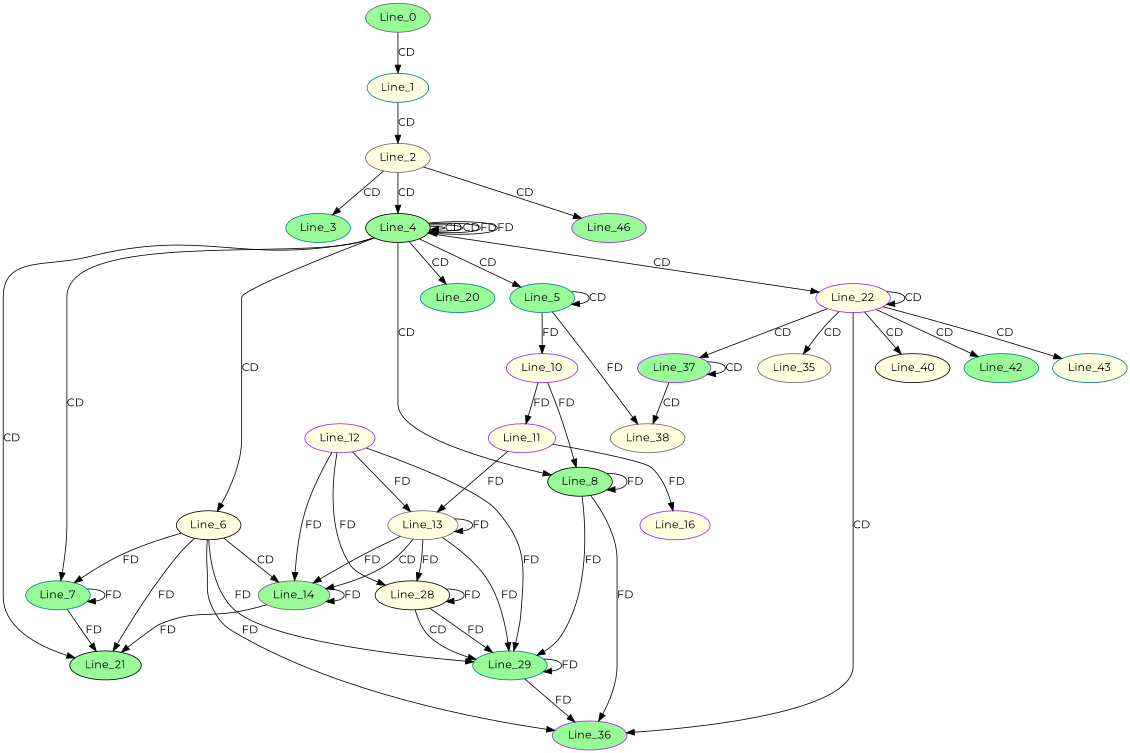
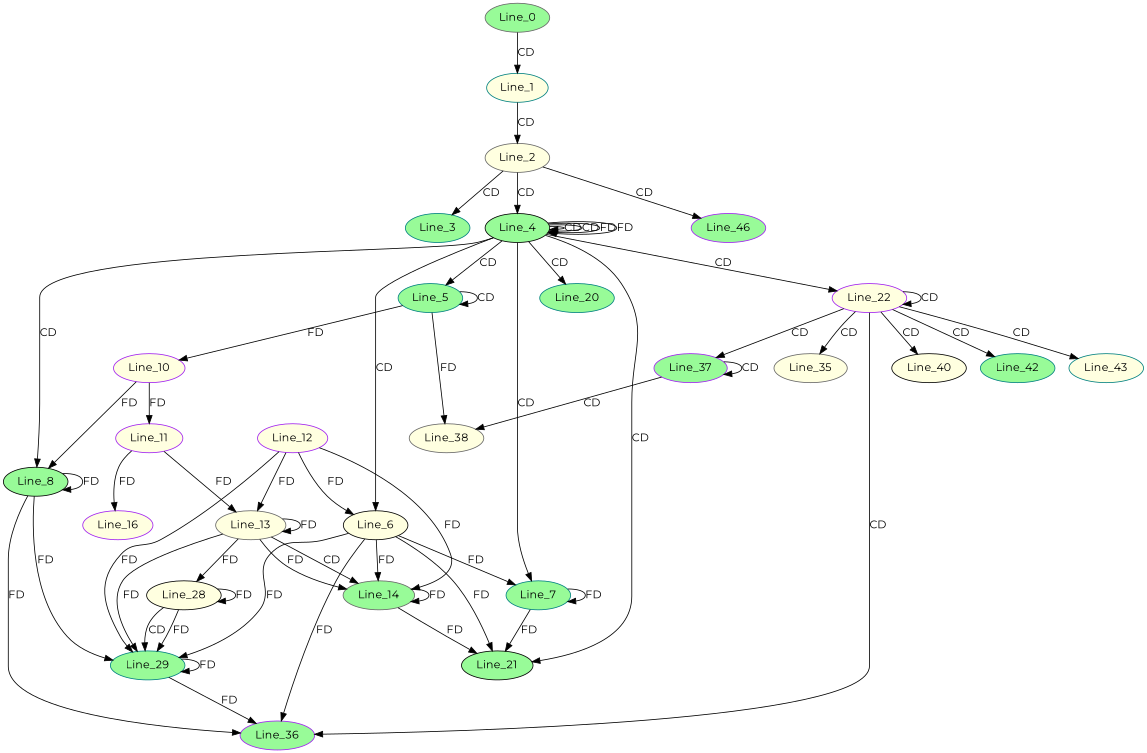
  digraph {
    fontname=Montserrat
    node [color=teal fillcolor=palegreen fontname=Montserrat style=filled]
    edge [fontname=Montserrat]
    Line_0 [color=gray40]
    Line_1 [fillcolor=lightyellow]
    Line_2 [color=gray40 fillcolor=lightyellow]
    Line_3
    Line_4 [color=black]
    Line_46 [color=purple]
    Line_5
    Line_6 [color=black fillcolor=lightyellow]
    Line_7
    Line_8 [color=black]
    Line_20
    Line_21 [color=black]
    Line_22 [color=purple fillcolor=lightyellow]
    Line_10 [color=purple fillcolor=lightyellow]
    Line_38 [color=gray40 fillcolor=lightyellow]
    Line_14 [color=gray40]
    Line_29
    Line_36 [color=purple]
    Line_35 [color=gray40 fillcolor=lightyellow]
    Line_37 [color=purple]
    Line_40 [color=black fillcolor=lightyellow]
    Line_42
    Line_43 [fillcolor=lightyellow]
    Line_11 [color=purple fillcolor=lightyellow]
    Line_13 [color=gray40 fillcolor=lightyellow]
    Line_16 [color=purple fillcolor=lightyellow]
    Line_28 [color=black fillcolor=lightyellow]
    Line_12 [color=purple fillcolor=lightyellow]
    Line_0 -> Line_1 [label=CD]
    Line_1 -> Line_2 [label=CD]
    Line_2 -> Line_3 [label=CD]
    Line_2 -> Line_4 [label=CD]
    Line_2 -> Line_46 [label=CD]
    Line_4 -> Line_4 [label=CD]
    Line_4 -> Line_4 [label=CD]
    Line_4 -> Line_4 [label=FD]
    Line_4 -> Line_4 [label=FD]
    Line_4 -> Line_5 [label=CD]
    Line_4 -> Line_6 [label=CD]
    Line_4 -> Line_7 [label=CD]
    Line_4 -> Line_8 [label=CD]
    Line_4 -> Line_20 [label=CD]
    Line_4 -> Line_21 [label=CD]
    Line_4 -> Line_22 [label=CD]
    Line_5 -> Line_5 [label=CD]
    Line_5 -> Line_10 [label=FD]
    Line_5 -> Line_38 [label=FD]
    Line_6 -> Line_7 [label=FD]
    Line_6 -> Line_21 [label=FD]
-   Line_6 -> Line_14 [label=CD]
+   Line_6 -> Line_14 [label=FD]
    Line_6 -> Line_29 [label=FD]
    Line_6 -> Line_36 [label=FD]
    Line_7 -> Line_7 [label=FD]
    Line_7 -> Line_21 [label=FD]
    Line_8 -> Line_8 [label=FD]
    Line_8 -> Line_29 [label=FD]
    Line_8 -> Line_36 [label=FD]
    Line_22 -> Line_22 [label=CD]
    Line_22 -> Line_36 [label=CD]
    Line_22 -> Line_35 [label=CD]
    Line_22 -> Line_37 [label=CD]
    Line_22 -> Line_40 [label=CD]
    Line_22 -> Line_42 [label=CD]
    Line_22 -> Line_43 [label=CD]
    Line_10 -> Line_8 [label=FD]
    Line_10 -> Line_11 [label=FD]
    Line_14 -> Line_21 [label=FD]
    Line_14 -> Line_14 [label=FD]
    Line_29 -> Line_29 [label=FD]
    Line_29 -> Line_36 [label=FD]
    Line_37 -> Line_38 [label=CD]
    Line_37 -> Line_37 [label=CD]
    Line_11 -> Line_13 [label=FD]
    Line_11 -> Line_16 [label=FD]
    Line_13 -> Line_14 [label=CD]
    Line_13 -> Line_14 [label=FD]
    Line_13 -> Line_29 [label=FD]
    Line_13 -> Line_13 [label=FD]
    Line_13 -> Line_28 [label=FD]
    Line_28 -> Line_29 [label=CD]
    Line_28 -> Line_29 [label=FD]
    Line_28 -> Line_28 [label=FD]
    Line_12 -> Line_14 [label=FD]
    Line_12 -> Line_29 [label=FD]
    Line_12 -> Line_13 [label=FD]
-   Line_12 -> Line_28 [label=FD]
+   Line_12 -> Line_6 [label=FD]
  }
